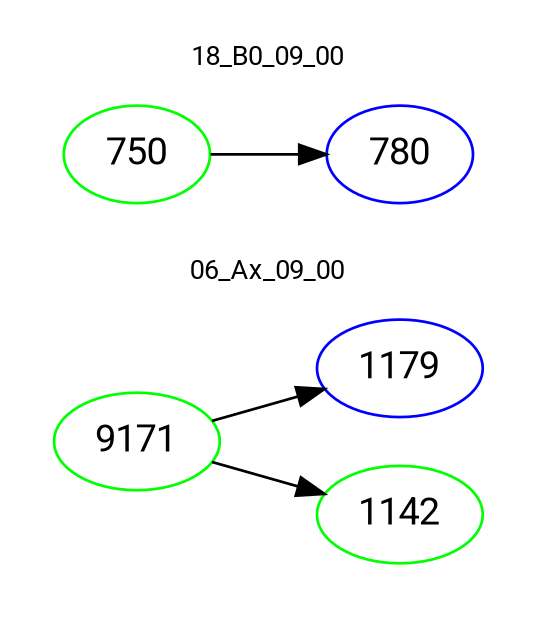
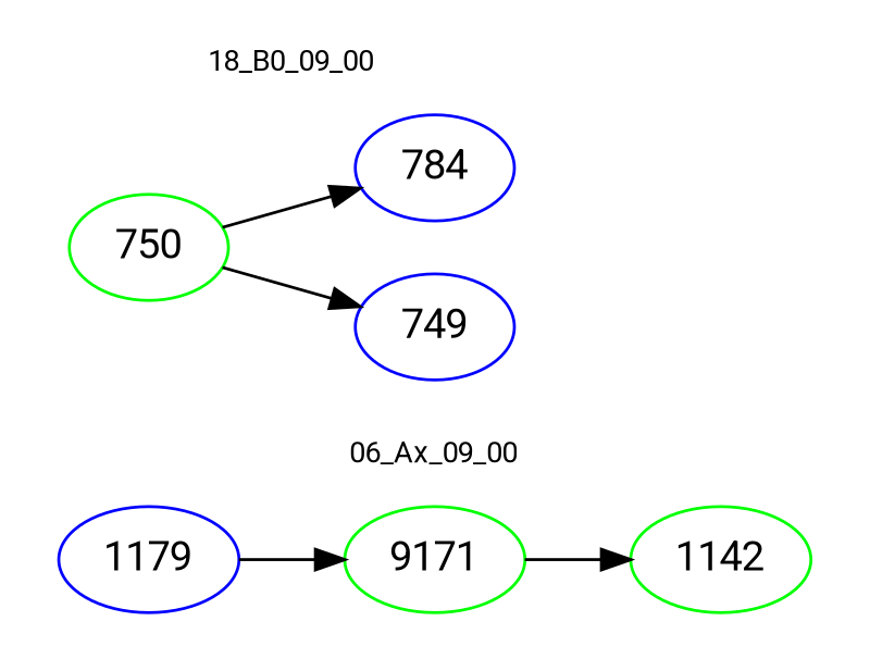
  digraph {
    fontname=Roboto
    rankdir=LR
    node [color=green fontname=Roboto]
    edge [color=black fontname=Roboto]
    n1 [label=9171]
    n2 [label=1142]
    n3 [color=blue label=1179]
    n4 [label=750]
-   n6 [color=blue label=780]
+   n5 [color=blue label=749]
+   n6 [color=blue label=784]
    subgraph cluster_1 {
      color=white
      fontsize=10
      label="06_Ax_09_00"
      n1
      n2
      n3
    }
    subgraph cluster_2 {
      color=white
      fontsize=10
      label="18_B0_09_00"
      n4
+     n5
      n6
    }
    n1 -> n2
-   n1 -> n3
+   n3 -> n1
+   n4 -> n5
    n4 -> n6
  }
